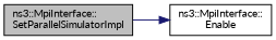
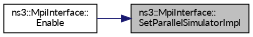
  digraph {
    rankdir=RL
    fontname=Lato
    node [color=black fontname=Lato fontsize=10 shape=record style=filled]
    n1 [fillcolor=grey75 fontcolor=black height=0.2 label="ns3::MpiInterface::\lSetParallelSimulatorImpl" width=0.4]
    n2 [fillcolor=white height=0.2 label="ns3::MpiInterface::\lEnable" width=0.4]
-   n2 -> n1 [color=midnightblue dir=back fontname=Lato fontsize=10 labelfontname=Helvetica labelfontsize=10 style=solid]
+   n1 -> n2 [color=midnightblue dir=back fontname=Lato fontsize=10 labelfontname=Helvetica labelfontsize=10 style=solid]
  }
